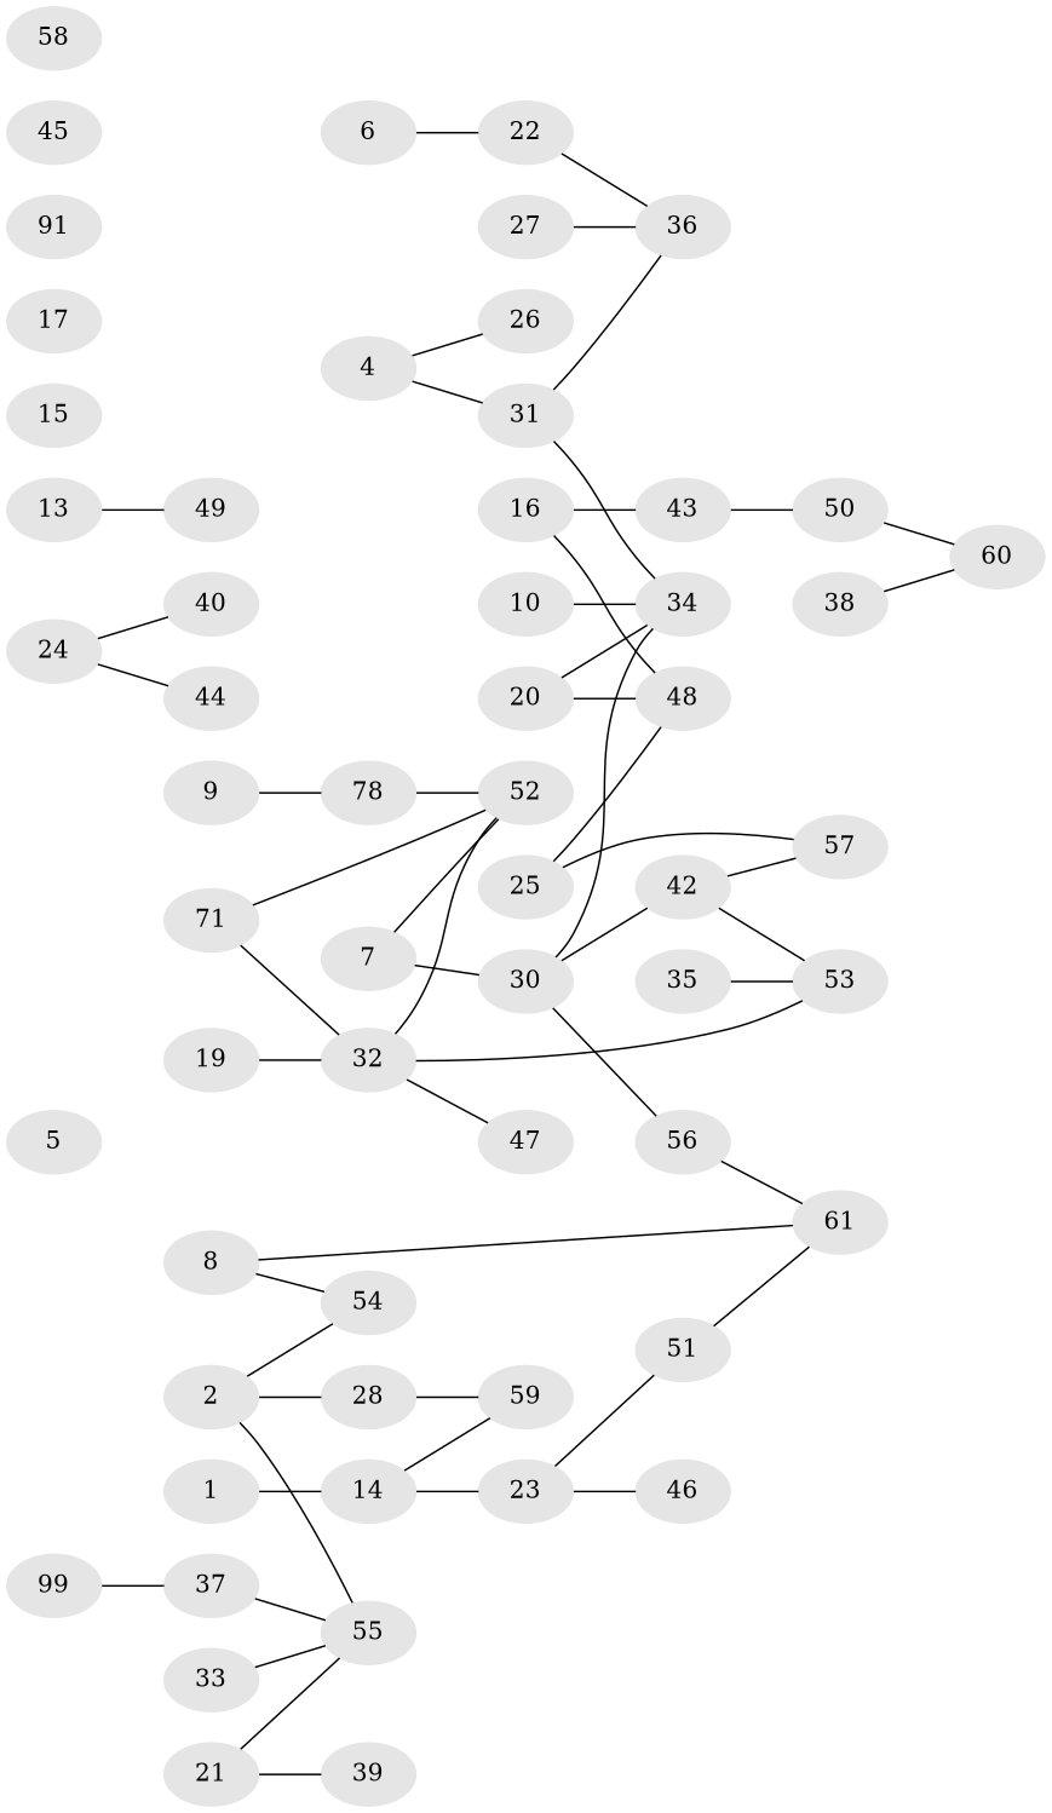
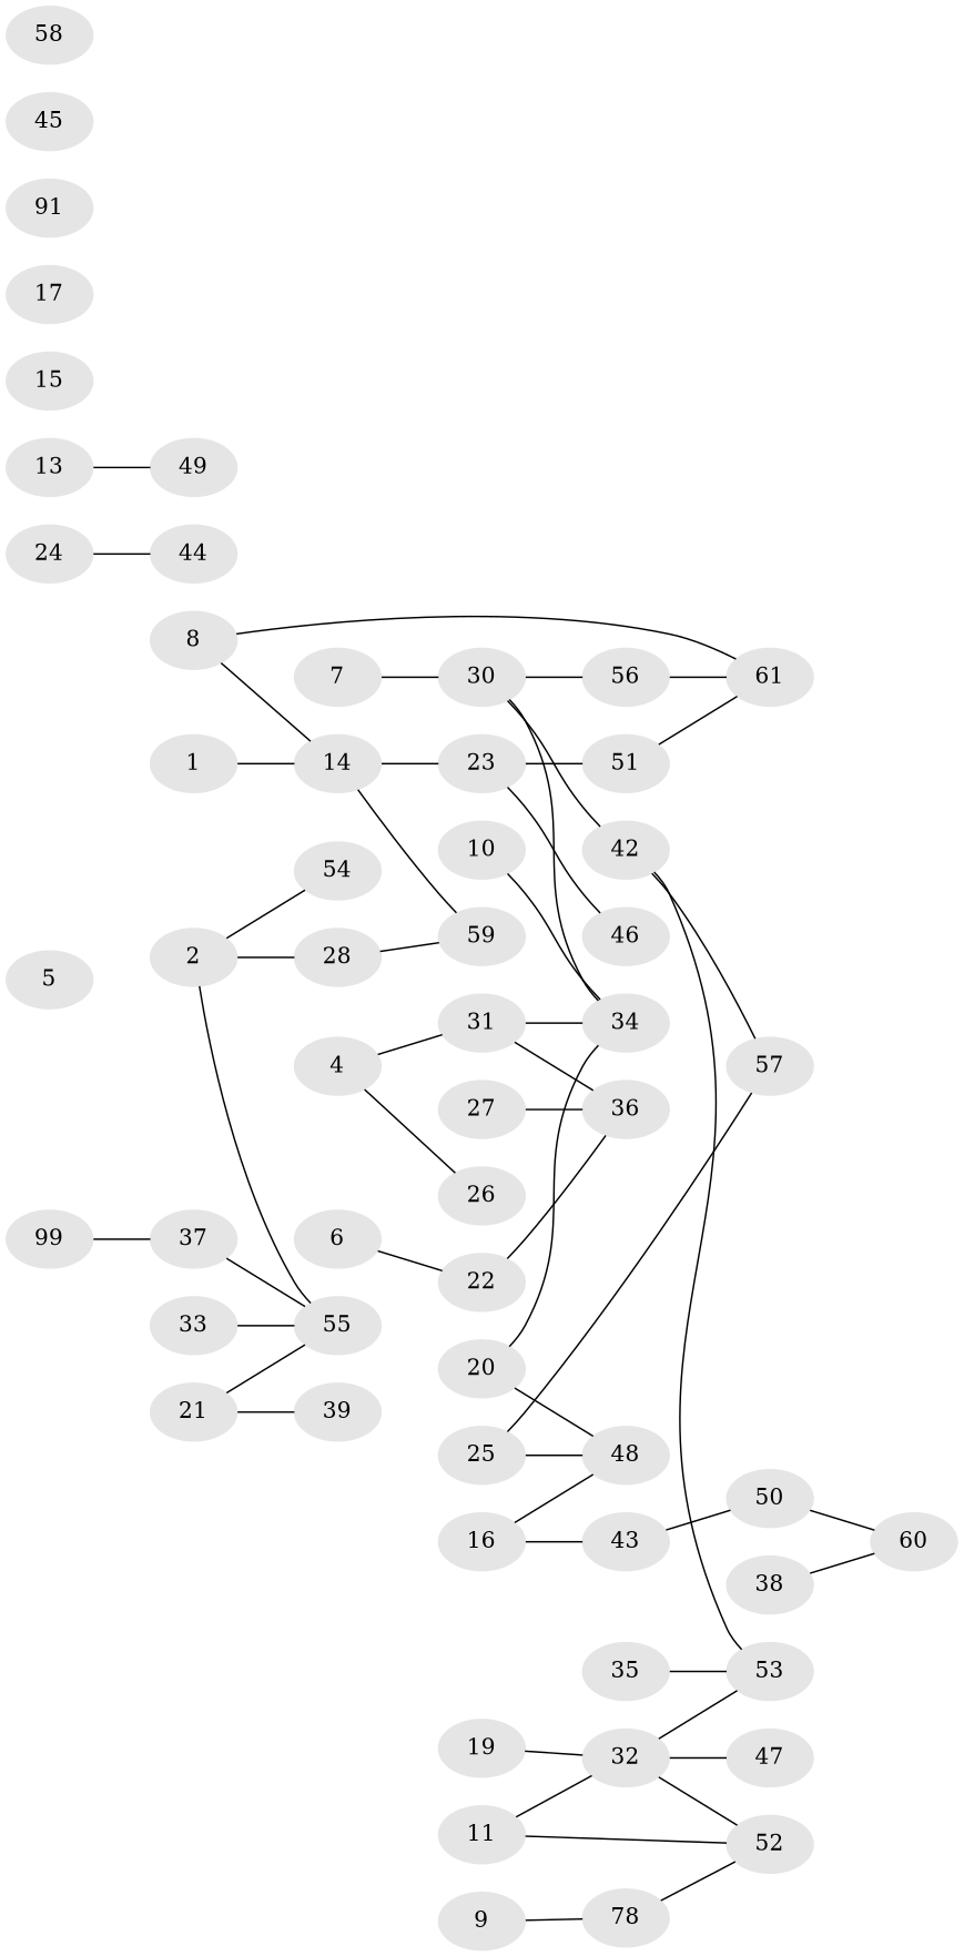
  graph {
    rankdir=LR
    node [color=gray90 style=filled]
    1
    14
    23
    59
    2
    28
    54
    55
    n9 [label=78]
    9
    30
    34
    42
    56
    4
    26
    31
    36
    5
    6
    22
    7
    52
    8
    61
    10
-   11 [label=71]
+   11
    32
    47
    53
    24
-   40
    44
    13
    49
    46
    51
    15
    16
    43
    48
    50
    17
    19
    20
    21
    39
    25
    57
    27
    n51 [label=99]
    37
    33
    35
    38
    60
    n57 [label=91]
    45
    58
    1 -- 14
    14 -- 23
    14 -- 59
    23 -- 46
    23 -- 51
    2 -- 28
    2 -- 54
    2 -- 55
    28 -- 59
    n9 -- 52
    9 -- n9
    30 -- 34
    30 -- 42
    30 -- 56
    42 -- 53
    42 -- 57
    56 -- 61
    4 -- 26
    4 -- 31
    31 -- 34
    31 -- 36
    6 -- 22
    22 -- 36
    7 -- 30
-   7 -- 52
-   8 -- 54
+   8 -- 14
    8 -- 61
    10 -- 34
    11 -- 52
    11 -- 32
    32 -- 52
    32 -- 47
    32 -- 53
-   24 -- 40
    24 -- 44
    13 -- 49
    51 -- 61
    16 -- 43
    16 -- 48
    43 -- 50
    50 -- 60
    19 -- 32
    20 -- 34
    20 -- 48
    21 -- 55
    21 -- 39
    25 -- 48
    25 -- 57
    27 -- 36
    n51 -- 37
    37 -- 55
    33 -- 55
    35 -- 53
    38 -- 60
  }
